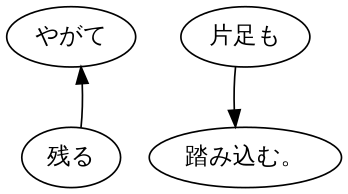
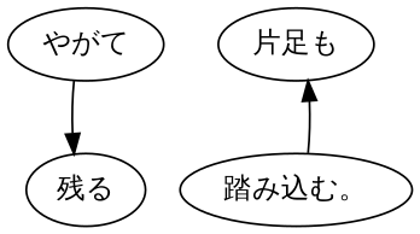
  digraph {
    n1 [label="やがて"]
    n2 [label="残る"]
    n3 [label="片足も"]
    n4 [label="踏み込む。"]
-   n2 -> n1
-   n3 -> n4
+   n1 -> n2
+   n4 -> n3
  }
